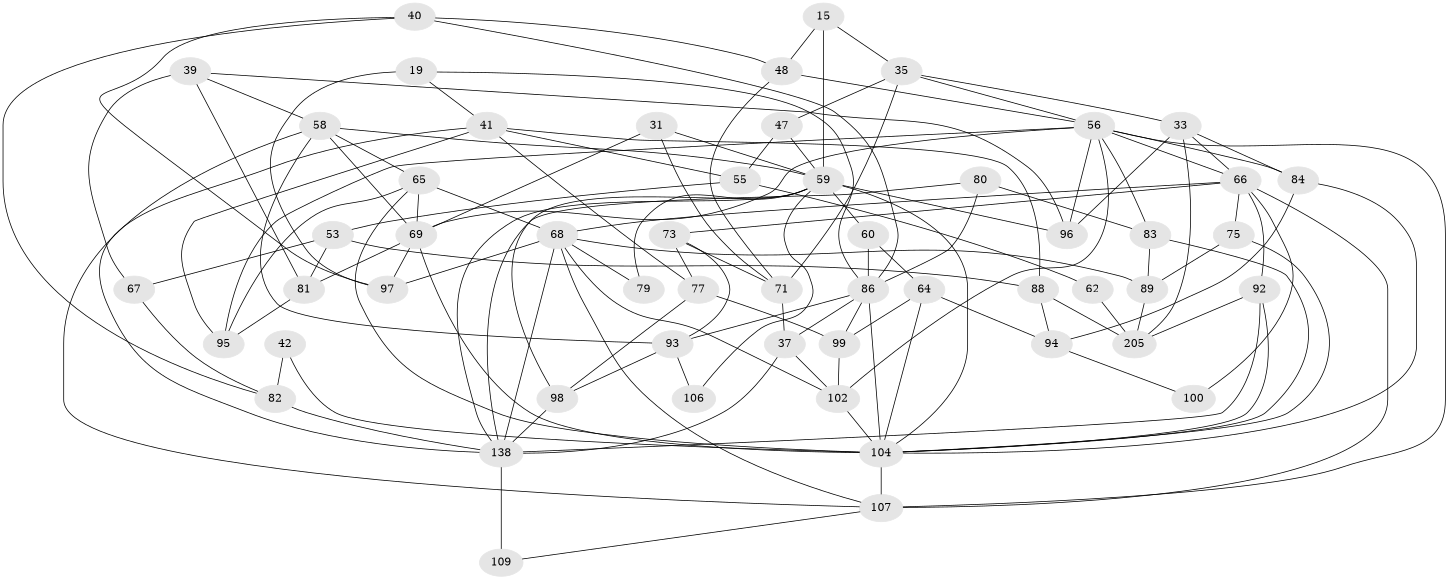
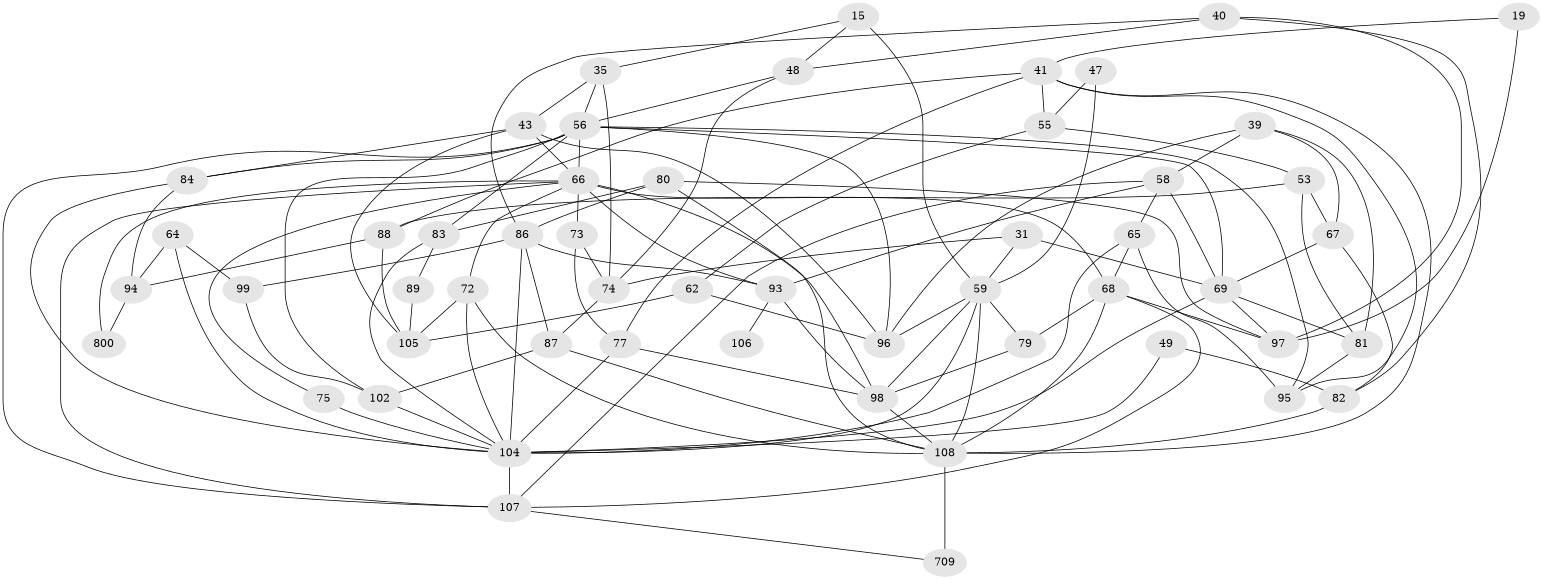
  graph {
    node [color=gray90 style=filled]
    35 [super="+8"]
-   74 [super="+27" label=71]
-   43 [super="+20" label=33]
+   74 [super="+27"]
+   43 [super="+20"]
    47
    56 [super="+12+49+30"]
    15
    48
    59 [super="+2+6+34+17"]
    96 [super="+11"]
-   108 [super="+101+85+103" label=138]
+   108 [super="+101+85+103"]
    104 [super="+36+91+90"]
-   60
    79
    98 [super="+50+53"]
    106
    41 [super="+38"]
    55
    77
    88
    95
    19
    86 [super="+76"]
    97 [super="+16"]
    99
    93 [super="+22"]
-   87 [label=37]
+   87
    31
    69 [super="+57"]
    81
    66 [super="+45+29"]
    84
-   105 [super="+52" label=205]
+   105 [super="+52"]
    83
    107 [super="+61+71+62"]
    102 [super="+32"]
    58 [super="+4+28+44"]
    65
    39
    67
    82 [super="+9"]
    40
    n42 [label=53]
    n43 [label=62]
    94
-   109
-   42
+   109 [label=709]
+   42 [label=49]
    68 [super="+5+54"]
    73
    75
-   92
-   100
+   92 [label=72]
+   100 [label=800]
    89
    64
    80
    35 -- 74
    35 -- 43
-   35 -- 47 [weight=2]
    35 -- 56
    74 -- 87
    43 -- 96 [weight=2]
    43 -- 66
    43 -- 84
    43 -- 105
    47 -- 59
    47 -- 55
    56 -- 96
    56 -- 95
    56 -- 69
    56 -- 66
    56 -- 84
    56 -- 83
    56 -- 107
    56 -- 102
    15 -- 35
    15 -- 48
    15 -- 59 [weight=2]
    48 -- 74
    48 -- 56
    59 -- 96
    59 -- 108
    59 -- 104 [weight=3]
-   59 -- 60 [weight=2]
    59 -- 79
    59 -- 98
-   59 -- 106 [weight=2]
    108 -- 109 [weight=4]
    104 -- 107 [weight=4]
-   60 -- 86
-   60 -- 64
+   79 -- 98 [weight=2]
    98 -- 108
    41 -- 108
    41 -- 55
    41 -- 77
    41 -- 88
    41 -- 95
    55 -- n42
    55 -- n43
-   77 -- 99
+   77 -- 104
    77 -- 98
    88 -- 105
    88 -- 94
    19 -- 41
-   19 -- 86
    19 -- 97 [weight=2]
    86 -- 104 [weight=2]
    86 -- 99
    86 -- 93
    86 -- 87
    99 -- 102
    93 -- 98
    93 -- 106 [weight=2]
    87 -- 108
    87 -- 102 [weight=2]
    31 -- 74 [weight=2]
    31 -- 59
    31 -- 69
    69 -- 104
    69 -- 97
    69 -- 81
    81 -- 95
+   66 -- 98 [weight=2]
    66 -- 107
    66 -- 68
    66 -- 73
    66 -- 75
    66 -- 92
    66 -- 100 [weight=3]
    84 -- 104
    84 -- 94
    83 -- 104
    83 -- 89
    107 -- 109
    102 -- 104 [weight=4]
-   58 -- 59 [weight=3]
    58 -- 93
    58 -- 69 [weight=2]
    58 -- 107 [weight=2]
    58 -- 65
    65 -- 104
    65 -- 95
    65 -- 68
    39 -- 96
    39 -- 81
    39 -- 58
    39 -- 67
-   65 -- 69
+   67 -- 69
    67 -- 82
    82 -- 108 [weight=2]
    40 -- 48
    40 -- 86
    40 -- 97
    40 -- 82
    n42 -- 88
    n42 -- 81
    n42 -- 67
+   n43 -- 96
    n43 -- 105 [weight=2]
    94 -- 100
    42 -- 104 [weight=2]
    42 -- 82 [weight=2]
    68 -- 108
    68 -- 79
    68 -- 97
    68 -- 107
-   68 -- 102
-   68 -- 89
    73 -- 74
    73 -- 77
-   73 -- 93
+   66 -- 93
    75 -- 104 [weight=2]
-   75 -- 89
    92 -- 108
    92 -- 104
    92 -- 105
    89 -- 105
    64 -- 104
    64 -- 99
    64 -- 94
    80 -- 108
    80 -- 86
+   80 -- 97
    80 -- 83
  }
